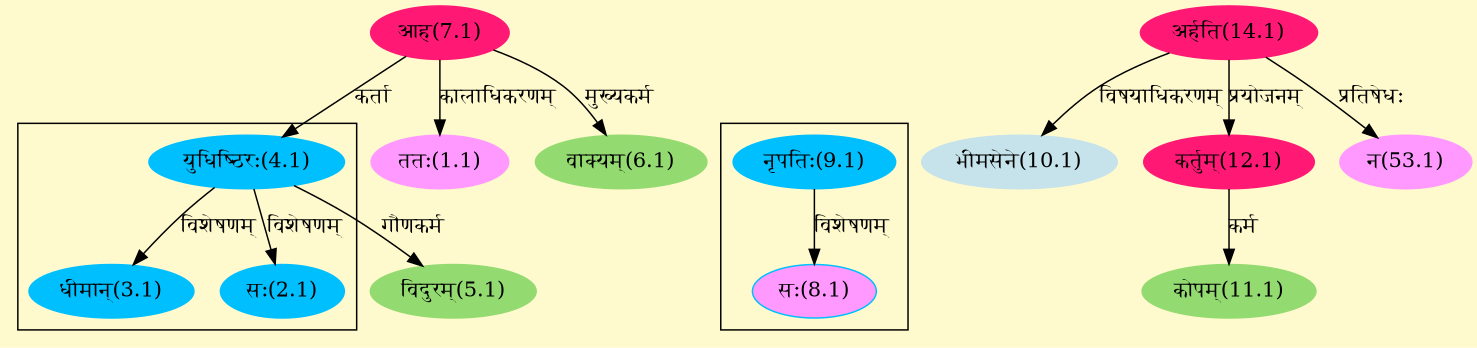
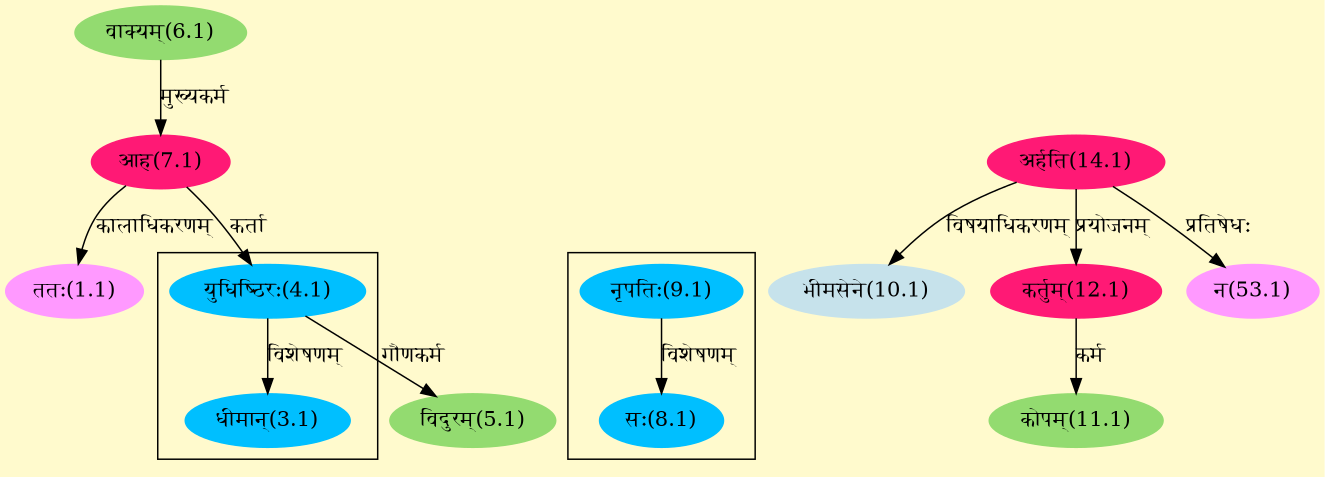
  digraph {
    bgcolor=lemonchiffon1
    compound=true
    rankdir=BT
    node [color="#00BFFF" style=filled]
    edge [dir=back]
-   n1 [label="सः(2.1)"]
    n2 [label="युधिष्ठिरः(4.1)"]
    n3 [label="धीमान्(3.1)"]
-   n4 [label="सः(8.1)" fillcolor="#FF99FF"]
+   n4 [label="सः(8.1)"]
    n5 [label="नृपतिः(9.1)"]
    n6 [color="#FF1975" label="आह(7.1)"]
    n7 [color="#FF1975" label="अर्हति(14.1)"]
    n8 [color="#FF99FF" label="ततः(1.1)"]
    n9 [color="#93DB70" label="विदुरम्(5.1)"]
    n10 [color="#93DB70" label="वाक्यम्(6.1)"]
    n11 [color="#C6E2EB" label="भीमसेने(10.1)"]
    n12 [color="#93DB70" label="कोपम्(11.1)"]
    n13 [color="#FF1975" label="कर्तुम्(12.1)"]
    n14 [color="#FF99FF" label="न(53.1)"]
    subgraph cluster_1 {
-     n1
      n2
      n3
    }
    subgraph cluster_2 {
      n4
      n5
    }
-   n1 -> n2 [label="विशेषणम्"]
    n2 -> n6 [label="कर्ता"]
    n3 -> n2 [label="विशेषणम्"]
    n4 -> n5 [label="विशेषणम्"]
    n8 -> n6 [label="कालाधिकरणम्"]
    n9 -> n2 [label="गौणकर्म"]
-   n10 -> n6 [label="मुख्यकर्म"]
+   n6 -> n10 [label="मुख्यकर्म"]
    n11 -> n7 [label="विषयाधिकरणम्"]
    n12 -> n13 [label="कर्म"]
    n13 -> n7 [label="प्रयोजनम्"]
    n14 -> n7 [label="प्रतिषेधः"]
  }
